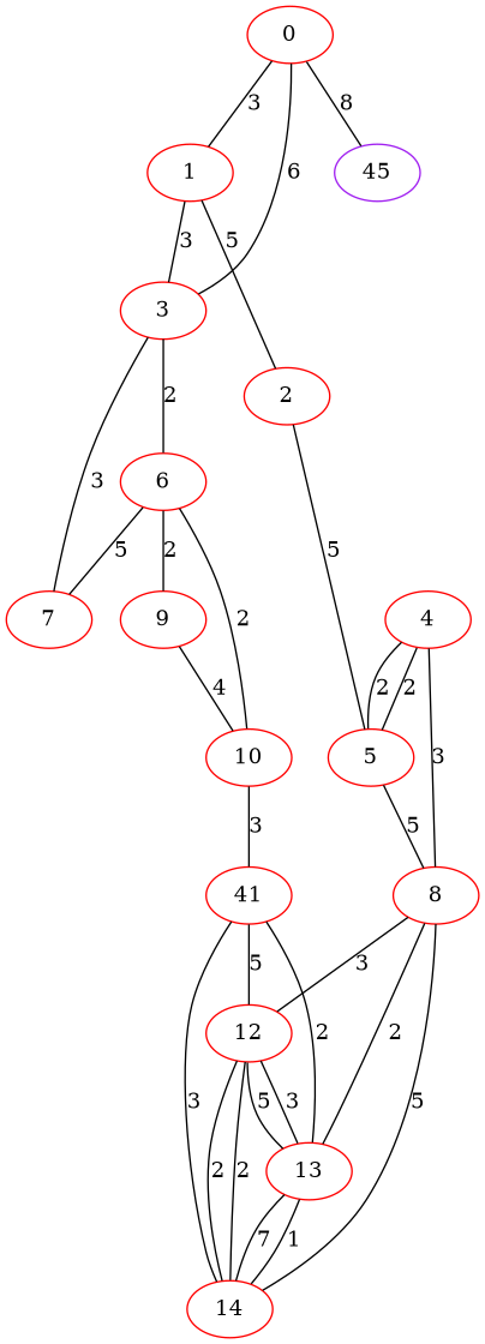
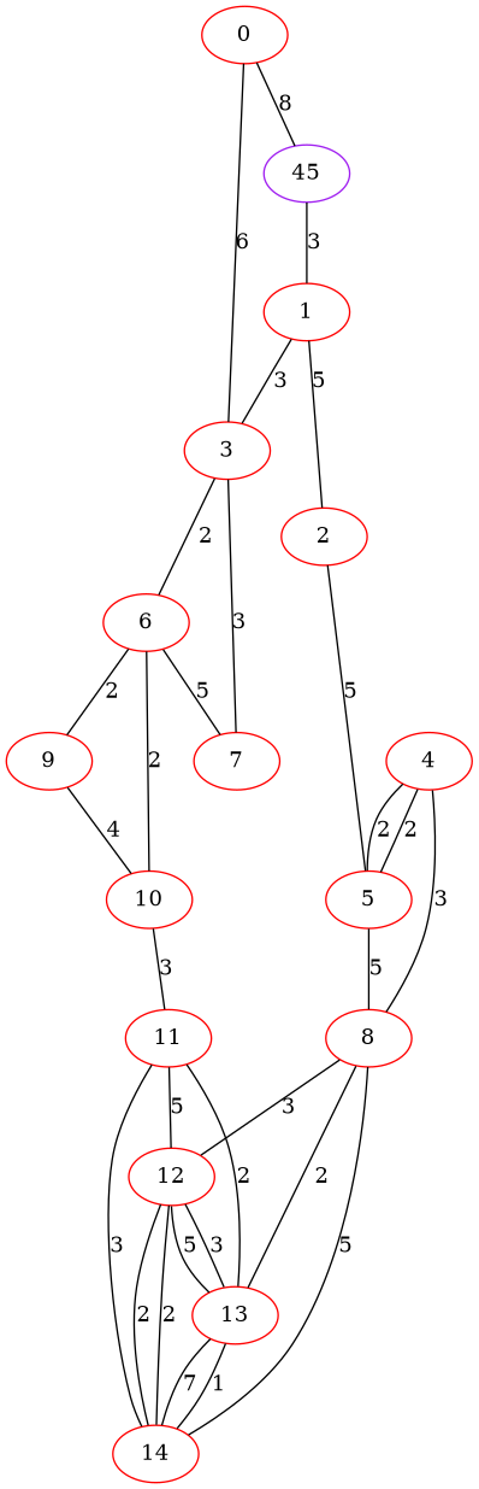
  graph {
    node [color=red weight=1]
    0
    1
    3
    n4 [color=purple label=45 weight=4]
    2
    6
    7
    5
    4
    8
    9
    10
    12
    13
    14
-   11 [label=41]
-   0 -- 1 [label=3]
+   11
+   n4 -- 1 [label=3]
    0 -- 3 [label=6]
    0 -- n4 [label=8]
    1 -- 3 [label=3]
    1 -- 2 [label=5]
    3 -- 6 [label=2]
    3 -- 7 [label=3]
    2 -- 5 [label=5]
    6 -- 7 [label=5]
    6 -- 9 [label=2]
    6 -- 10 [label=2]
    5 -- 8 [label=5]
    4 -- 5 [label=2]
    4 -- 5 [label=2]
    4 -- 8 [label=3]
    8 -- 12 [label=3]
    8 -- 13 [label=2]
    8 -- 14 [label=5]
    9 -- 10 [label=4]
    10 -- 11 [label=3]
    12 -- 13 [label=3]
    12 -- 13 [label=5]
    12 -- 14 [label=2]
    12 -- 14 [label=2]
    13 -- 14 [label=1]
    13 -- 14 [label=7]
    11 -- 12 [label=5]
    11 -- 13 [label=2]
    11 -- 14 [label=3]
  }
